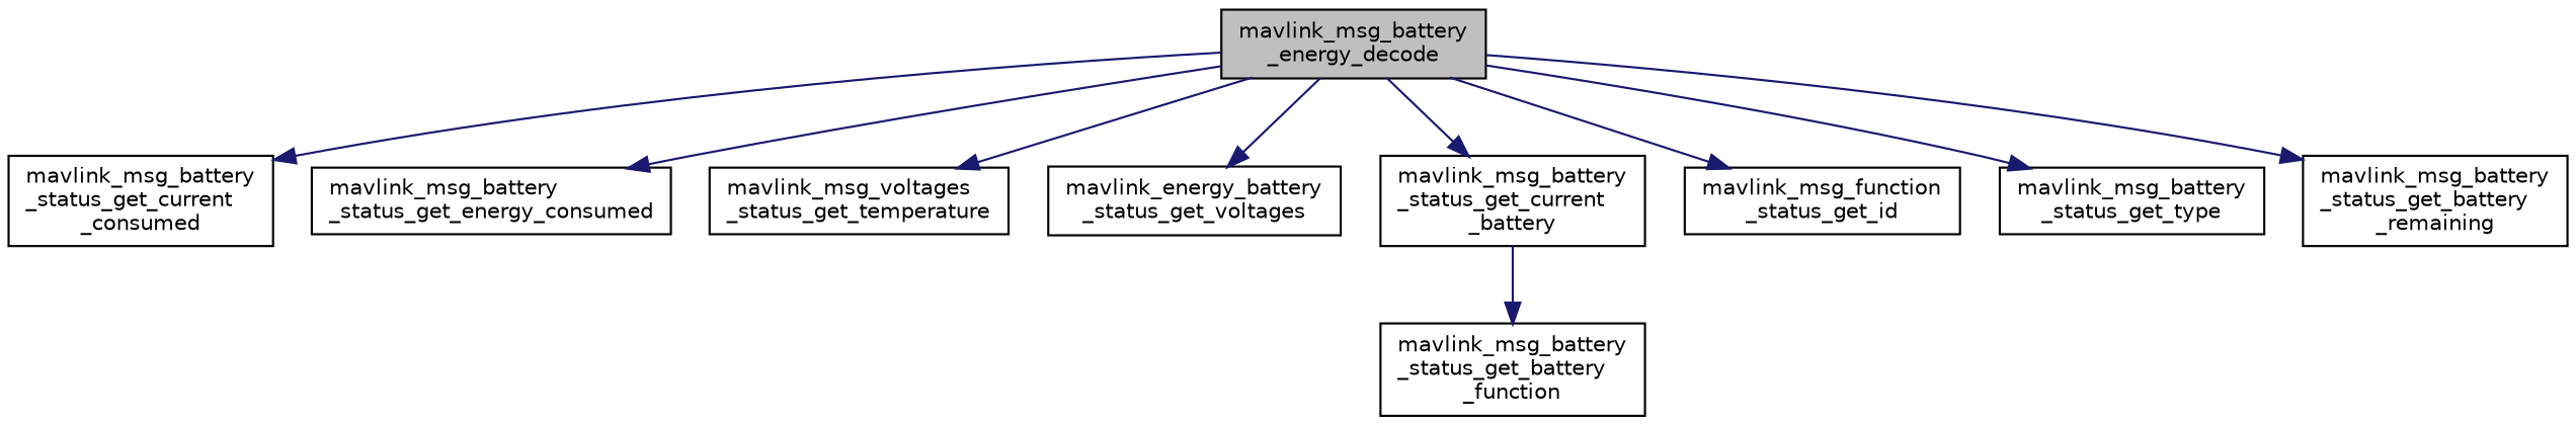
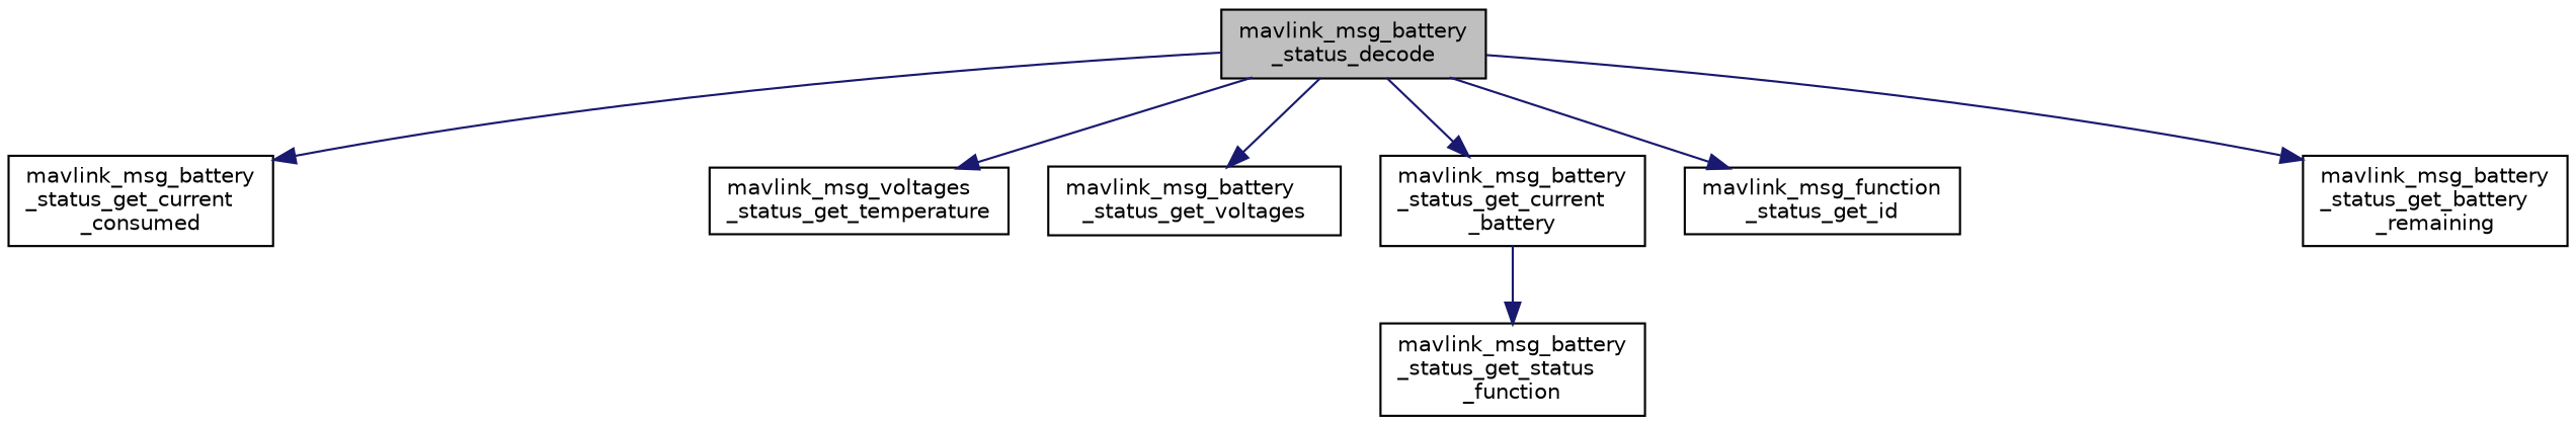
  digraph {
    rankdir=TB
    node [color=black fillcolor=white fontname=Helvetica fontsize=10 shape=record style=filled]
    edge [color=midnightblue fontname=Helvetica fontsize=10 labelfontname=Helvetica labelfontsize=10 style=solid]
-   n1 [fillcolor=grey75 fontcolor=black height=0.2 label="mavlink_msg_battery\l_energy_decode" width=0.4]
+   n1 [fillcolor=grey75 fontcolor=black height=0.2 label="mavlink_msg_battery\l_status_decode" width=0.4]
    n2 [height=0.2 label="mavlink_msg_battery\l_status_get_current\l_consumed" width=0.4]
-   n3 [height=0.2 label="mavlink_msg_battery\l_status_get_energy_consumed" width=0.4]
    n4 [height=0.2 label="mavlink_msg_voltages\l_status_get_temperature" width=0.4]
-   n5 [height=0.2 label="mavlink_energy_battery\l_status_get_voltages" width=0.4]
+   n5 [height=0.2 label="mavlink_msg_battery\l_status_get_voltages" width=0.4]
    n6 [height=0.2 label="mavlink_msg_battery\l_status_get_current\l_battery" width=0.4]
    n7 [height=0.2 label="mavlink_msg_function\l_status_get_id" width=0.4]
-   n8 [height=0.2 label="mavlink_msg_battery\l_status_get_type" width=0.4]
    n9 [height=0.2 label="mavlink_msg_battery\l_status_get_battery\l_remaining" width=0.4]
-   n10 [height=0.2 label="mavlink_msg_battery\l_status_get_battery\l_function" width=0.4]
+   n10 [height=0.2 label="mavlink_msg_battery\l_status_get_status\l_function" width=0.4]
    n1 -> n2
-   n1 -> n3
    n1 -> n4
    n1 -> n5
    n1 -> n6
    n1 -> n7
-   n1 -> n8
    n1 -> n9
    n6 -> n10
  }
